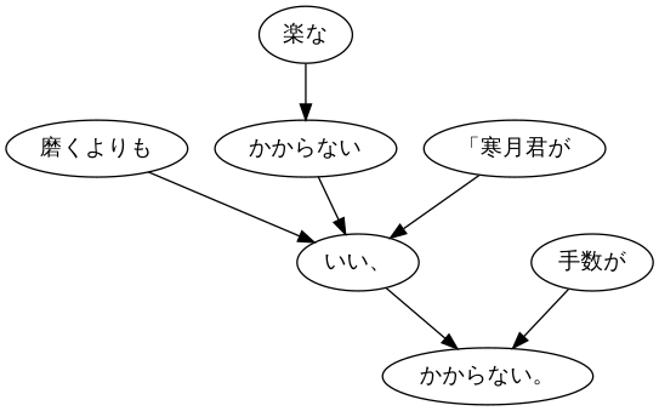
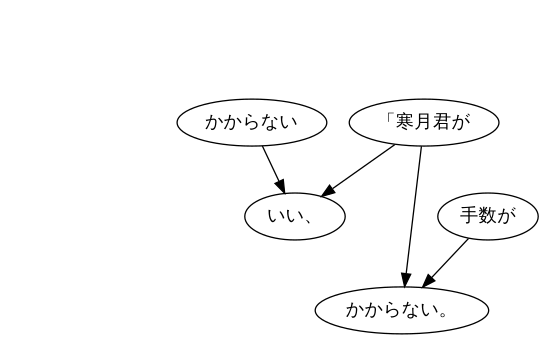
  digraph {
    fontname="IBM Plex Mono"
    node [fontname="IBM Plex Mono"]
    edge [fontname="IBM Plex Mono"]
    n1 [label="「寒月君が"]
    n2 [label="いい、"]
    n3 [label="かからない。"]
-   n4 [label="磨くよりも"]
-   n5 [label="楽な"]
    n6 [label="かからない"]
    n7 [label="手数が"]
    n1 -> n2
-   n2 -> n3
-   n4 -> n2
-   n5 -> n6
+   n1 -> n3
    n6 -> n2
    n7 -> n3
  }
